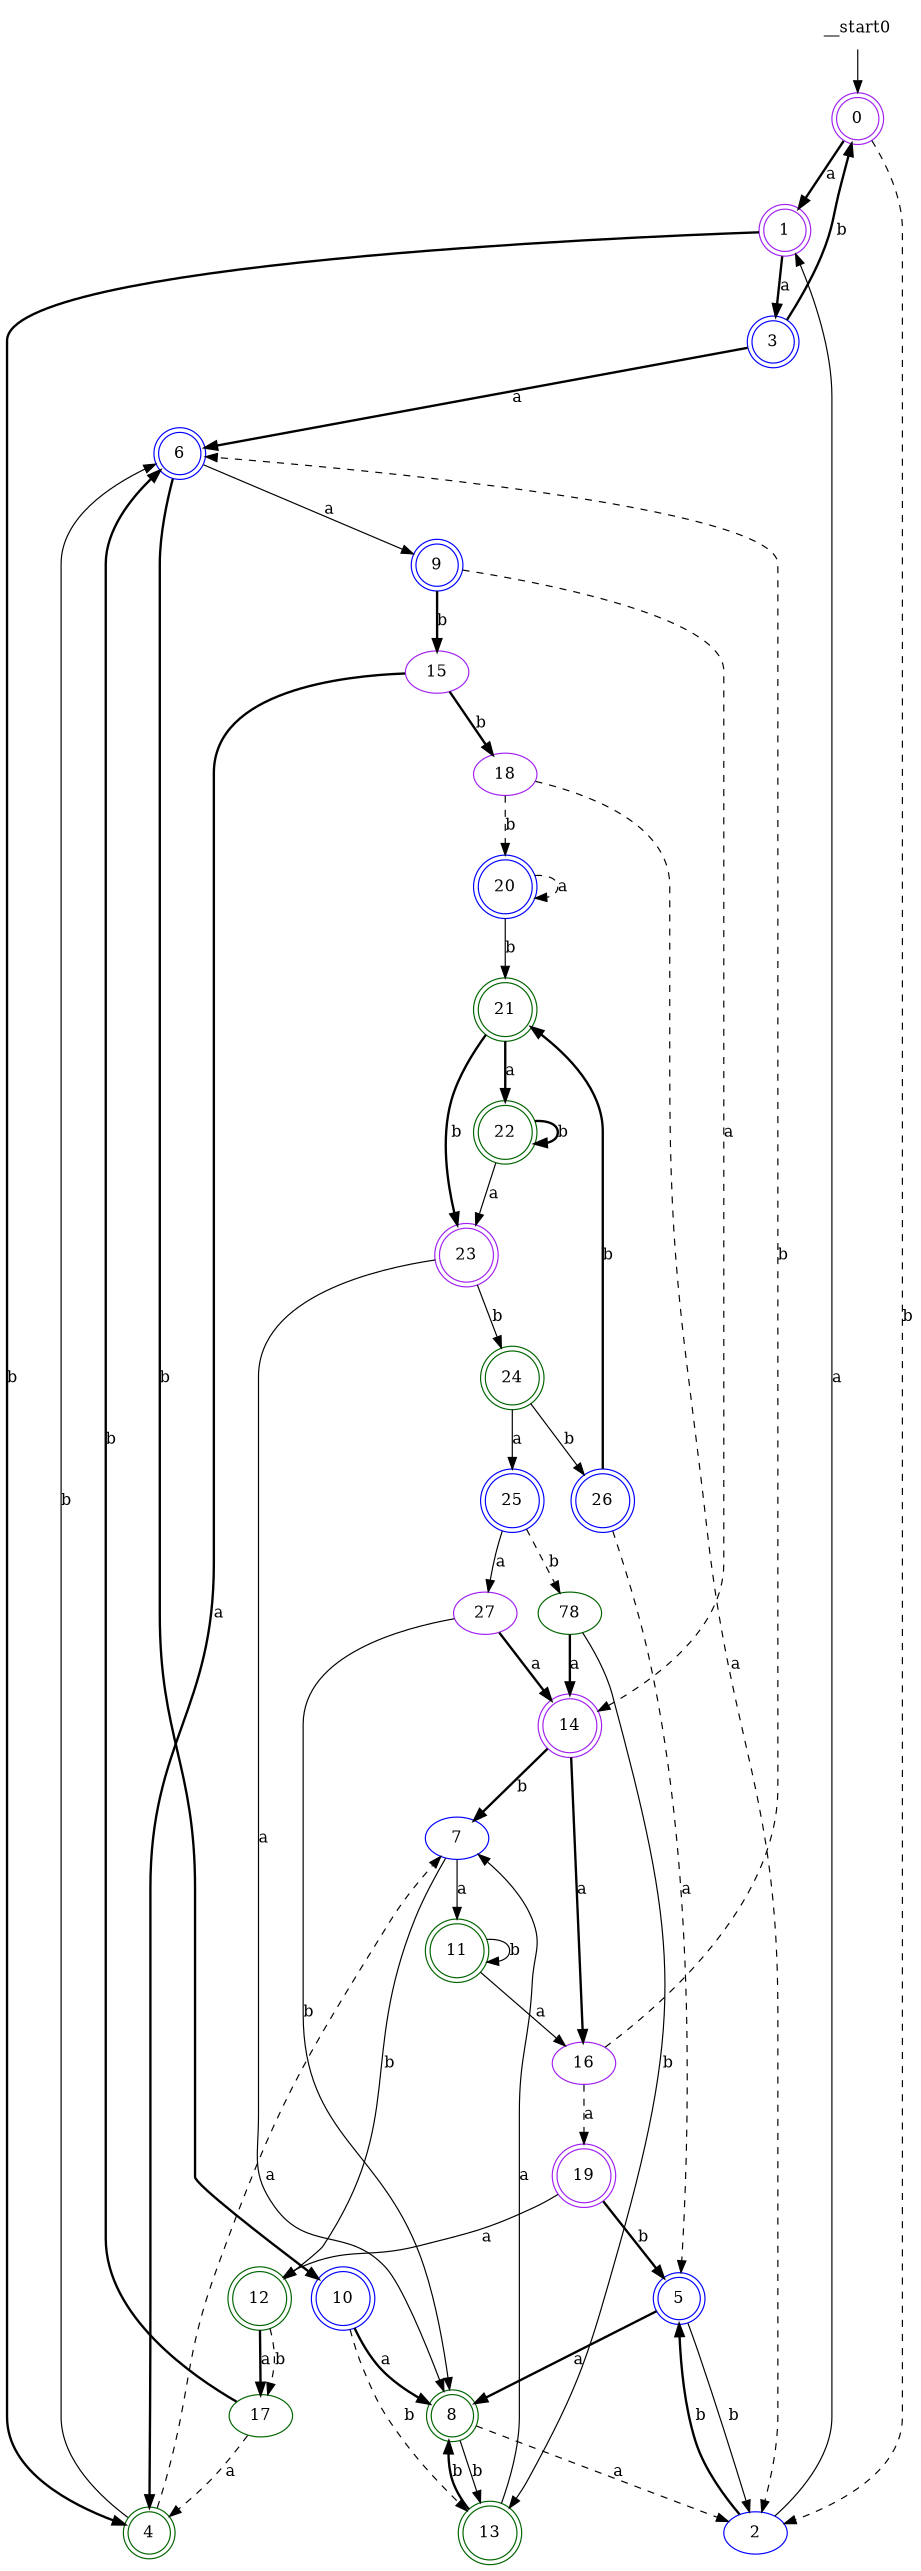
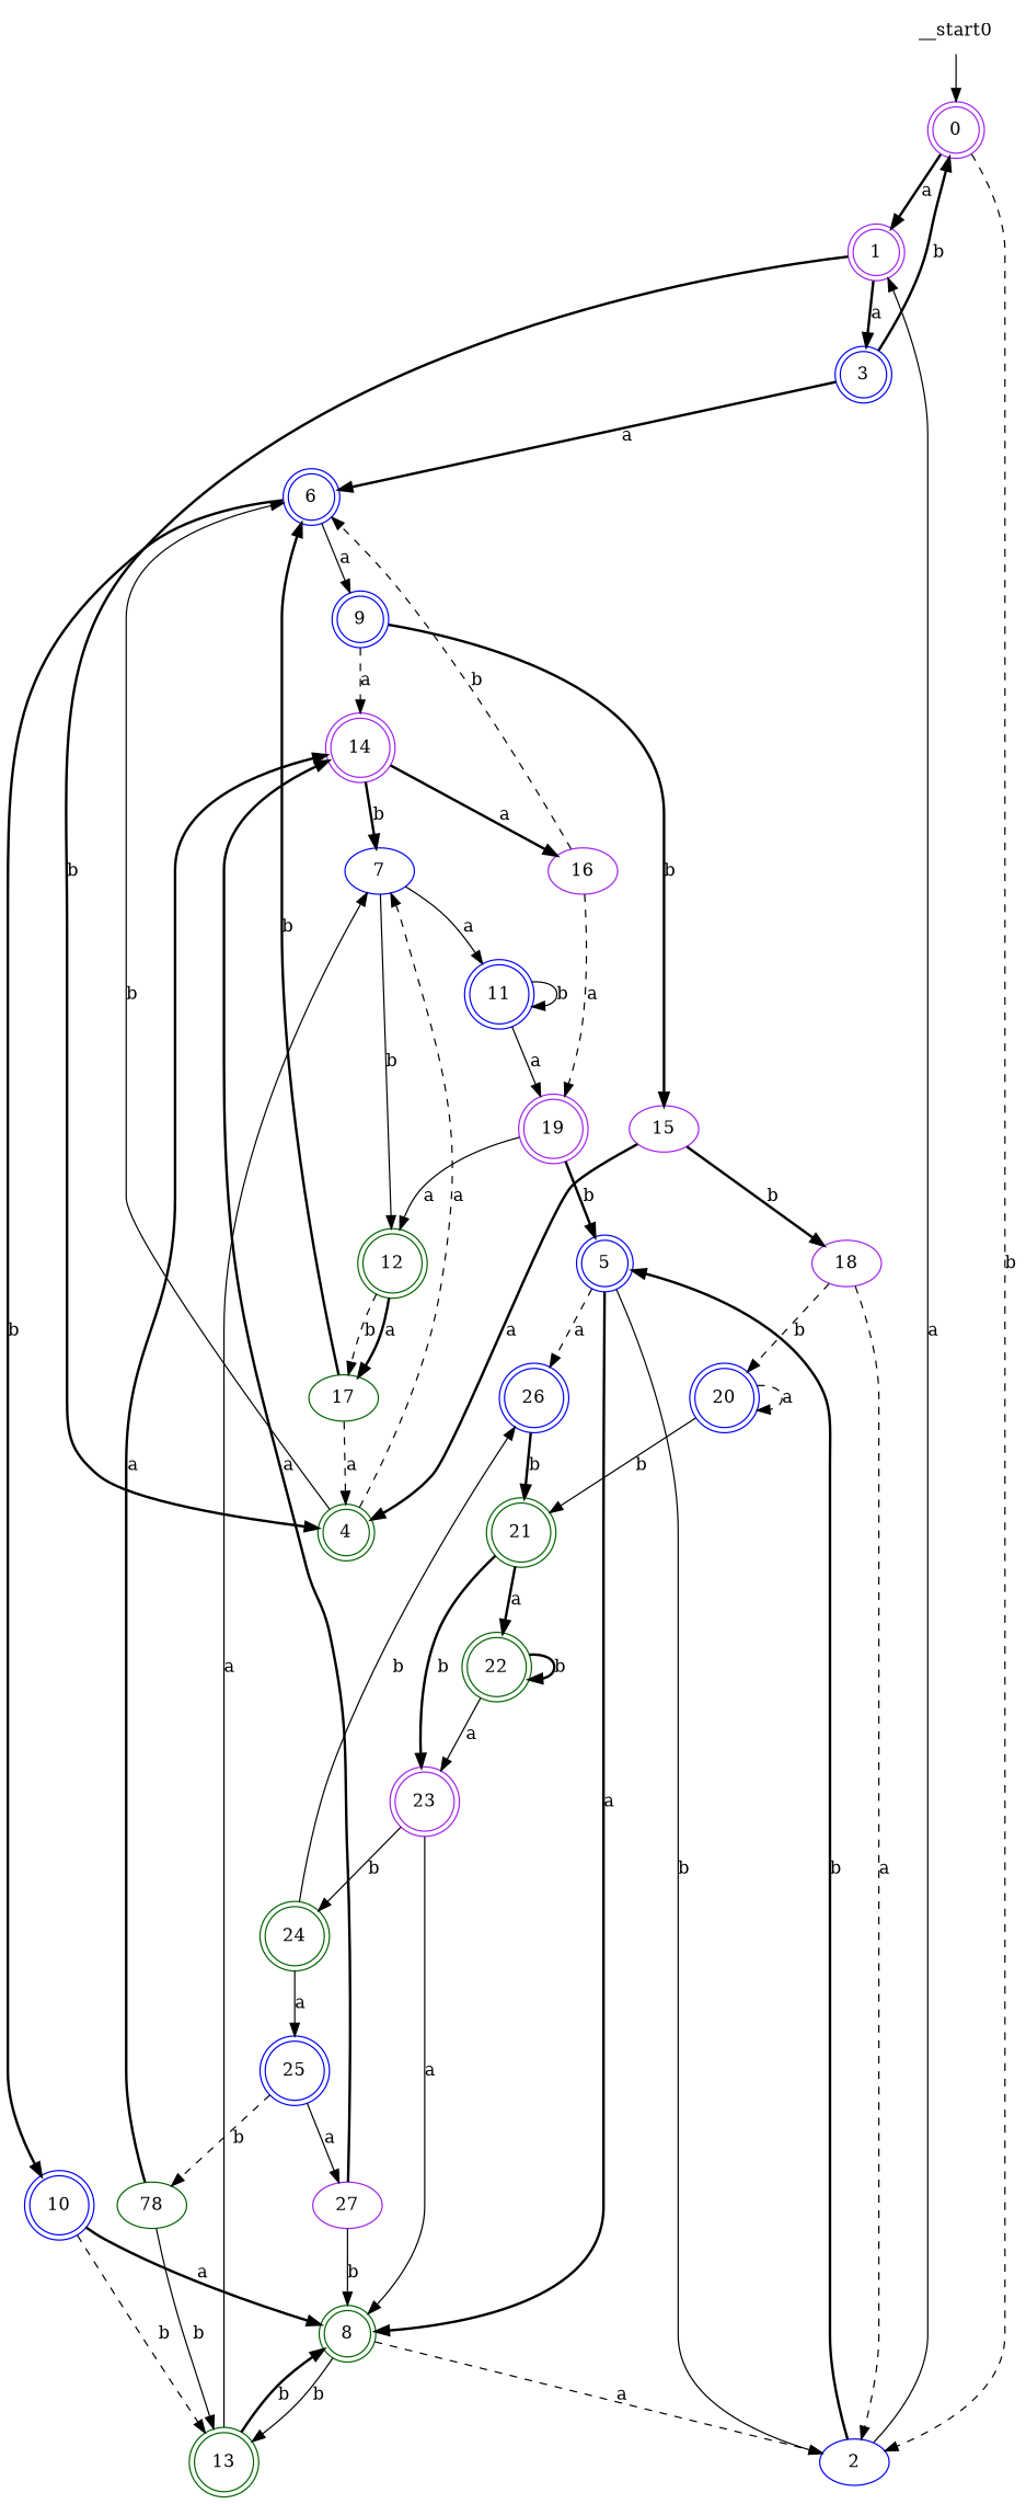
  digraph {
    node [color=blue shape=doublecircle]
    edge [style=bold]
    __start0 [shape=none]
    0 [color=purple]
    1 [color=purple]
    2 [shape=""]
    3
    4 [color=darkgreen]
    5
    6
    7 [shape=""]
    8 [color=darkgreen]
    9
    10
-   11 [color=darkgreen]
+   11
    12 [color=darkgreen]
    13 [color=darkgreen]
    14 [color=purple]
    15 [color=purple shape=""]
    16 [color=purple shape=""]
    17 [color=darkgreen shape=""]
    18 [color=purple shape=""]
    19 [color=purple]
    20
    21 [color=darkgreen]
    22 [color=darkgreen]
    23 [color=purple]
    24 [color=darkgreen]
    25
    26
    27 [color=purple shape=""]
    n30 [color=darkgreen label=78 shape=""]
    __start0 -> 0 [style=solid]
    0 -> 1 [label=a]
    0 -> 2 [label=b style=dashed]
    1 -> 3 [label=a]
    1 -> 4 [label=b]
    2 -> 1 [label=a style=solid]
    2 -> 5 [label=b]
    3 -> 0 [label=b]
    3 -> 6 [label=a]
    4 -> 6 [label=b style=solid]
    4 -> 7 [label=a style=dashed]
    5 -> 2 [label=b style=solid]
    5 -> 8 [label=a]
    6 -> 9 [label=a style=solid]
    6 -> 10 [label=b]
    7 -> 11 [label=a style=solid]
    7 -> 12 [label=b style=solid]
    8 -> 2 [label=a style=dashed]
    8 -> 13 [label=b style=solid]
    9 -> 14 [label=a style=dashed]
    9 -> 15 [label=b]
    10 -> 8 [label=a]
    10 -> 13 [label=b style=dashed]
    11 -> 11 [label=b style=solid]
-   11 -> 16 [label=a style=solid]
+   11 -> 19 [label=a style=solid]
    12 -> 17 [label=a]
    12 -> 17 [label=b style=dashed]
    13 -> 7 [label=a style=solid]
    13 -> 8 [label=b]
    14 -> 7 [label=b]
    14 -> 16 [label=a]
    15 -> 4 [label=a]
    15 -> 18 [label=b]
    16 -> 6 [label=b style=dashed]
    16 -> 19 [label=a style=dashed]
    17 -> 4 [label=a style=dashed]
    17 -> 6 [label=b]
    18 -> 2 [label=a style=dashed]
    18 -> 20 [label=b style=dashed]
    19 -> 5 [label=b]
    19 -> 12 [label=a style=solid]
    20 -> 20 [label=a style=dashed]
    20 -> 21 [label=b style=solid]
    21 -> 22 [label=a]
    21 -> 23 [label=b]
    22 -> 22 [label=b]
    22 -> 23 [label=a style=solid]
    23 -> 8 [label=a style=solid]
    23 -> 24 [label=b style=solid]
    24 -> 25 [label=a style=solid]
    24 -> 26 [label=b style=solid]
    25 -> 27 [label=a style=solid]
    25 -> n30 [label=b style=dashed]
-   26 -> 5 [label=a style=dashed]
+   5 -> 26 [label=a style=dashed]
    26 -> 21 [label=b]
    27 -> 8 [label=b style=solid]
    27 -> 14 [label=a]
    n30 -> 13 [label=b style=solid]
    n30 -> 14 [label=a]
  }
